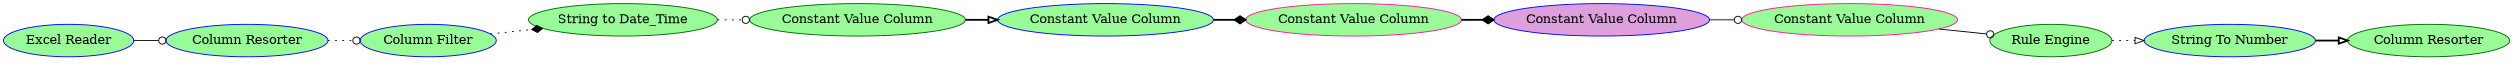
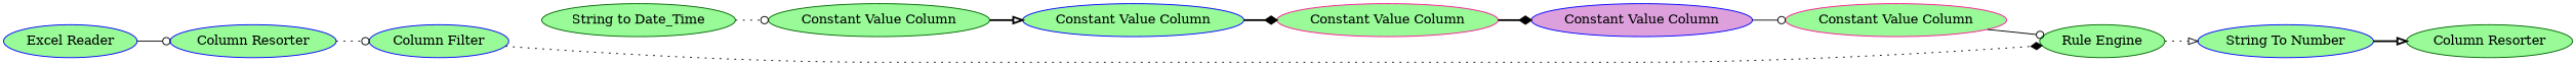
  digraph {
    rankdir=LR
    node [color=blue fillcolor=palegreen style=filled]
    edge [arrowhead=odot style=dotted]
    n1 [label="Excel Reader"]
    n2 [label="Column Resorter"]
    n3 [label="Column Filter"]
    n4 [color=darkgreen label="String to Date_Time"]
    n5 [color=darkgreen label="Constant Value Column"]
    n6 [label="Constant Value Column"]
    n7 [color=deeppink label="Constant Value Column"]
    n8 [fillcolor=plum label="Constant Value Column"]
    n9 [color=darkgreen label="Column Resorter"]
    n10 [color=deeppink label="Constant Value Column"]
    n11 [label="String To Number"]
    n12 [color=darkgreen label="Rule Engine"]
    n1 -> n2 [style=solid]
    n2 -> n3
-   n3 -> n4 [arrowhead=diamond]
+   n3 -> n12 [arrowhead=diamond]
    n4 -> n5
    n5 -> n6 [arrowhead=onormal style=bold]
    n6 -> n7 [arrowhead=diamond style=bold]
    n7 -> n8 [arrowhead=diamond style=bold]
    n8 -> n10 [style=solid]
    n10 -> n12 [style=solid]
    n11 -> n9 [arrowhead=onormal style=bold]
    n12 -> n11 [arrowhead=onormal]
  }
